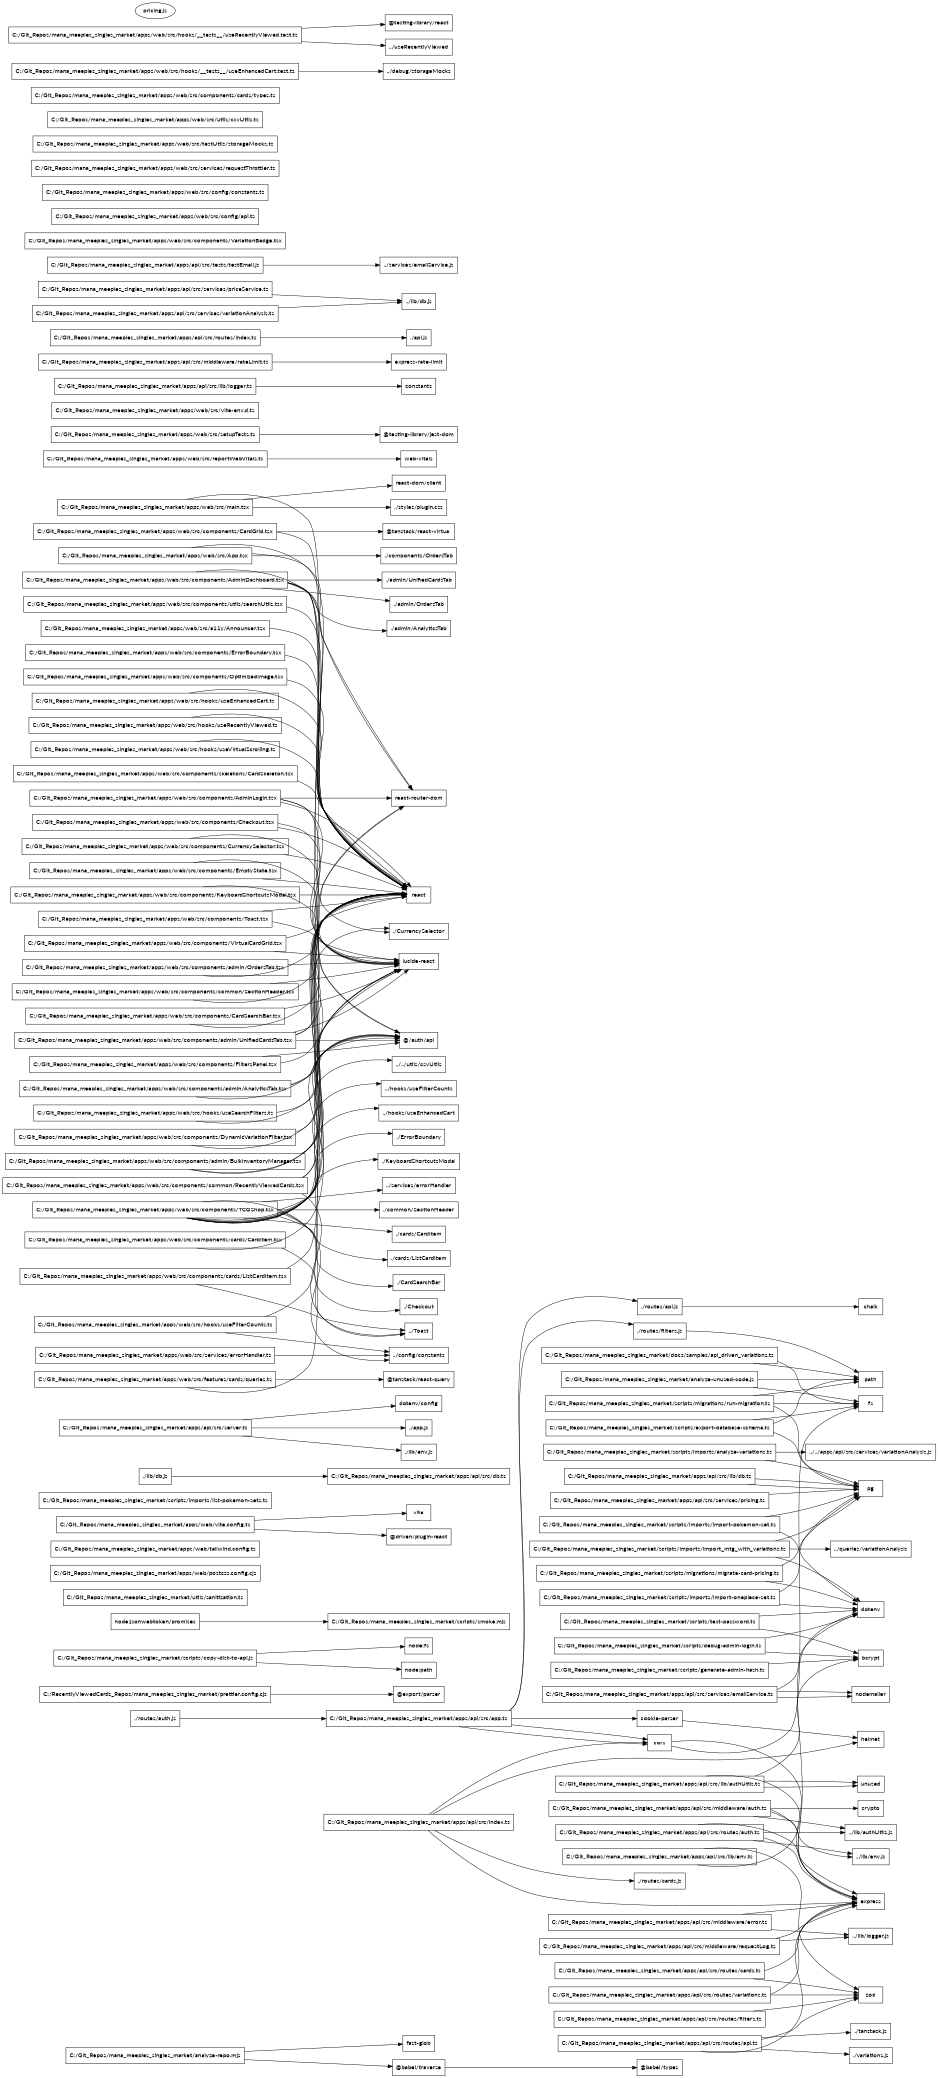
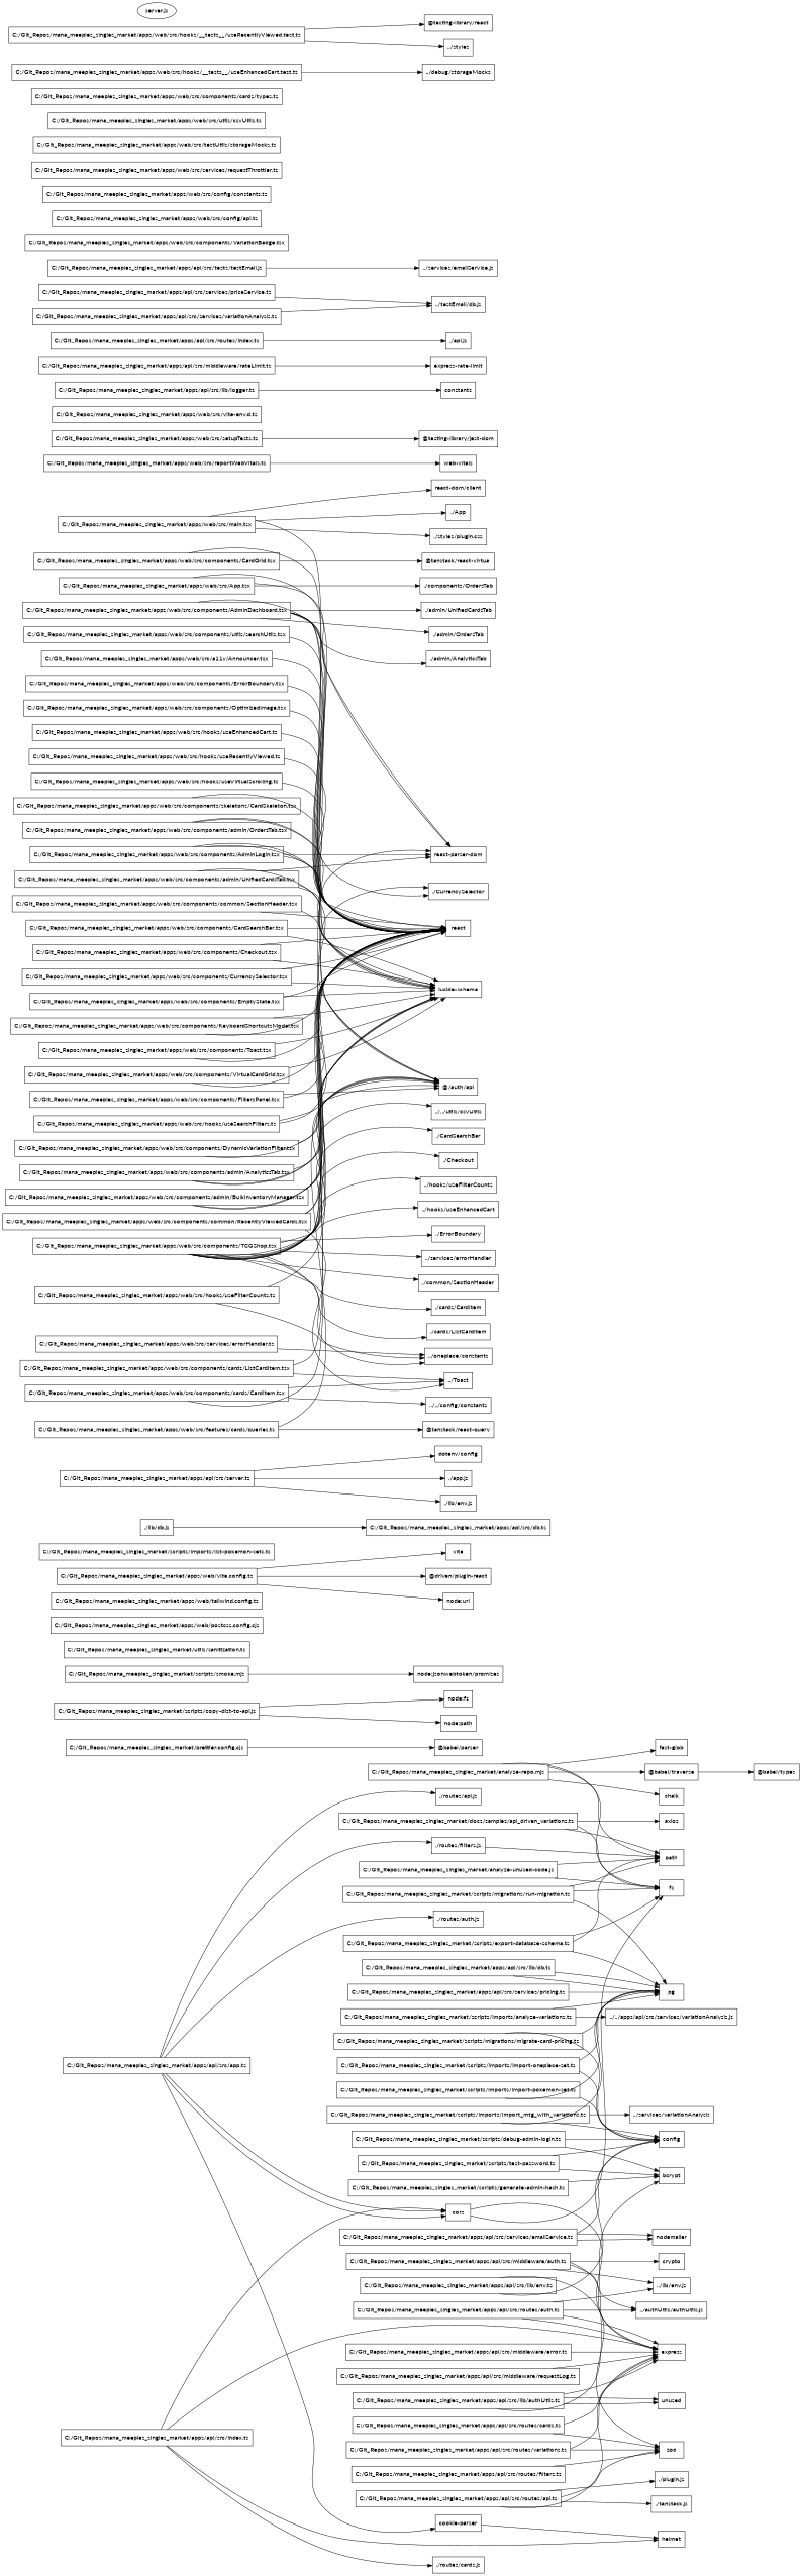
  digraph {
    fontname=Lato
    rankdir=LR
    node [fontname=Lato shape=box]
    edge [fontname=Lato]
    n1 [label="C:/Git_Repos/mana_meeples_singles_market/analyze-repo.mjs"]
    n2 [label=fs]
    n3 [label=path]
    n4 [label="fast-glob"]
    n5 [label="@babel/traverse"]
    n6 [label=chalk]
-   n7 [label="@export/parser"]
+   n7 [label="@babel/parser"]
    n8 [label="@babel/types"]
    n9 [label="C:/Git_Repos/mana_meeples_singles_market/analyze-unused-code.js"]
-   n10 [label="C:/RecentlyViewedCards_Repos/mana_meeples_singles_market/prettier.config.cjs"]
+   n10 [label="C:/Git_Repos/mana_meeples_singles_market/prettier.config.cjs"]
    n11 [label="C:/Git_Repos/mana_meeples_singles_market/scripts/copy-dist-to-api.js"]
    n12 [label="node:fs"]
    n13 [label="node:path"]
    n14 [label="C:/Git_Repos/mana_meeples_singles_market/scripts/debug-admin-login.ts"]
-   n15 [label=dotenv]
+   n15 [label=config]
    n16 [label=bcrypt]
    n17 [label="C:/Git_Repos/mana_meeples_singles_market/scripts/export-database-schema.ts"]
    n18 [label=pg]
    n19 [label="C:/Git_Repos/mana_meeples_singles_market/scripts/generate-admin-hash.ts"]
    n20 [label="C:/Git_Repos/mana_meeples_singles_market/scripts/smoke.mjs"]
    n21 [label="node:jsonwebtoken/promises"]
    n22 [label="C:/Git_Repos/mana_meeples_singles_market/scripts/test-password.ts"]
    n23 [label="C:/Git_Repos/mana_meeples_singles_market/utils/sanitization.ts"]
    n24 [label="C:/Git_Repos/mana_meeples_singles_market/apps/web/postcss.config.cjs"]
    n25 [label="C:/Git_Repos/mana_meeples_singles_market/apps/web/tailwind.config.ts"]
    n26 [label="C:/Git_Repos/mana_meeples_singles_market/apps/web/vite.config.ts"]
    n27 [label=vite]
    n28 [label="@driven/plugin-react"]
+   n29 [label="node:url"]
    n30 [label="C:/Git_Repos/mana_meeples_singles_market/docs/samples/api_driven_variations.ts"]
+   n31 [label=axios]
    n32 [label="C:/Git_Repos/mana_meeples_singles_market/scripts/imports/analyze-variations.ts"]
    n33 [label="../../apps/api/src/services/variationAnalysis.js"]
    n34 [label="C:/Git_Repos/mana_meeples_singles_market/scripts/imports/import-onepiece-set.ts"]
    n35 [label="C:/Git_Repos/mana_meeples_singles_market/scripts/imports/import-pokemon-set.ts"]
    n36 [label="C:/Git_Repos/mana_meeples_singles_market/scripts/imports/import_mtg_with_variations.ts"]
-   n37 [label="../queries/variationAnalysis"]
+   n37 [label="../services/variationAnalysis"]
    n38 [label="C:/Git_Repos/mana_meeples_singles_market/scripts/imports/list-pokemon-sets.ts"]
    n39 [label="C:/Git_Repos/mana_meeples_singles_market/scripts/migrations/migrate-card-pricing.ts"]
    n40 [label="C:/Git_Repos/mana_meeples_singles_market/scripts/migrations/run-migration.ts"]
    n41 [label="C:/Git_Repos/mana_meeples_singles_market/apps/api/src/app.ts"]
    n42 [label=cors]
    n43 [label="cookie-parser"]
    n44 [label="./routes/api.js"]
    n45 [label="./routes/auth.js"]
    n46 [label="./routes/filters.js"]
    n47 [label=express]
    n48 [label=helmet]
    n49 [label="C:/Git_Repos/mana_meeples_singles_market/apps/api/src/db.ts"]
    n50 [label="./lib/db.js"]
    n51 [label="C:/Git_Repos/mana_meeples_singles_market/apps/api/src/index.ts"]
    n52 [label="./routes/cards.js"]
    n53 [label="C:/Git_Repos/mana_meeples_singles_market/apps/api/src/server.ts"]
    n54 [label="dotenv/config"]
    n55 [label="./app.js"]
    n56 [label="./lib/env.js"]
    n57 [label="C:/Git_Repos/mana_meeples_singles_market/apps/web/src/App.tsx"]
    n58 [label=react]
-   n59 [label="react-router-dom"]
+   n59 [label="react-parser-dom"]
    n60 [label="./components/OrdersTab"]
    n61 [label="C:/Git_Repos/mana_meeples_singles_market/apps/web/src/main.tsx"]
    n62 [label="react-dom/client"]
+   n63 [label="./App"]
    n64 [label="./styles/plugin.css"]
    n65 [label="C:/Git_Repos/mana_meeples_singles_market/apps/web/src/reportWebVitals.ts"]
    n66 [label="web-vitals"]
    n67 [label="C:/Git_Repos/mana_meeples_singles_market/apps/web/src/setupTests.ts"]
    n68 [label="@testing-library/jest-dom"]
    n69 [label="C:/Git_Repos/mana_meeples_singles_market/apps/web/src/vite-env.d.ts"]
    n70 [label="C:/Git_Repos/mana_meeples_singles_market/apps/api/src/lib/authUtils.ts"]
    n71 [label=unused]
    n72 [label="C:/Git_Repos/mana_meeples_singles_market/apps/api/src/lib/db.ts"]
    n73 [label="C:/Git_Repos/mana_meeples_singles_market/apps/api/src/lib/env.ts"]
    n74 [label=zod]
    n75 [label="C:/Git_Repos/mana_meeples_singles_market/apps/api/src/lib/logger.ts"]
    n76 [label=constants]
    n77 [label="C:/Git_Repos/mana_meeples_singles_market/apps/api/src/middleware/auth.ts"]
    n78 [label=crypto]
-   n79 [label="../lib/authUtils.js"]
+   n79 [label="../authUtils/authUtils.js"]
    n80 [label="../lib/env.js"]
    n81 [label="C:/Git_Repos/mana_meeples_singles_market/apps/api/src/middleware/error.ts"]
-   n82 [label="../lib/logger.js"]
    n83 [label="C:/Git_Repos/mana_meeples_singles_market/apps/api/src/middleware/rateLimit.ts"]
    n84 [label="express-rate-limit"]
    n85 [label="C:/Git_Repos/mana_meeples_singles_market/apps/api/src/middleware/requestLog.ts"]
    n86 [label="C:/Git_Repos/mana_meeples_singles_market/apps/api/src/routes/api.ts"]
    n87 [label="./tanstack.js"]
-   n88 [label="./variations.js"]
+   n88 [label="./plugin.js"]
    n89 [label="C:/Git_Repos/mana_meeples_singles_market/apps/api/src/routes/auth.ts"]
    n90 [label="C:/Git_Repos/mana_meeples_singles_market/apps/api/src/routes/cards.ts"]
    n91 [label="C:/Git_Repos/mana_meeples_singles_market/apps/api/src/routes/filters.ts"]
    n92 [label="C:/Git_Repos/mana_meeples_singles_market/apps/api/src/routes/index.ts"]
    n93 [label="./api.js"]
    n94 [label="C:/Git_Repos/mana_meeples_singles_market/apps/api/src/routes/variations.ts"]
    n95 [label="C:/Git_Repos/mana_meeples_singles_market/apps/api/src/services/emailService.ts"]
    n96 [label=nodemailer]
    n97 [label="C:/Git_Repos/mana_meeples_singles_market/apps/api/src/services/priceService.ts"]
-   n98 [label="../lib/db.js"]
+   n98 [label="../testEmail/db.js"]
    n99 [label="C:/Git_Repos/mana_meeples_singles_market/apps/api/src/services/pricing.ts"]
    n100 [label="C:/Git_Repos/mana_meeples_singles_market/apps/api/src/services/variationAnalysis.ts"]
    n101 [label="C:/Git_Repos/mana_meeples_singles_market/apps/api/src/tests/testEmail.js"]
    n102 [label="../services/emailService.js"]
    n103 [label="C:/Git_Repos/mana_meeples_singles_market/apps/web/src/a11y/Announcer.tsx"]
    n104 [label="C:/Git_Repos/mana_meeples_singles_market/apps/web/src/components/AdminDashboard.tsx"]
-   n105 [label="lucide-react"]
+   n105 [label="lucide-schema"]
    n106 [label="./CurrencySelector"]
    n107 [label="./admin/UnifiedCardsTab"]
    n108 [label="./admin/OrdersTab"]
    n109 [label="./admin/AnalyticsTab"]
    n110 [label="@/auth/api"]
    n111 [label="C:/Git_Repos/mana_meeples_singles_market/apps/web/src/components/AdminLogin.tsx"]
    n112 [label="C:/Git_Repos/mana_meeples_singles_market/apps/web/src/components/CardGrid.tsx"]
    n113 [label="@tanstack/react-virtual"]
    n114 [label="C:/Git_Repos/mana_meeples_singles_market/apps/web/src/components/CardSearchBar.tsx"]
    n115 [label="C:/Git_Repos/mana_meeples_singles_market/apps/web/src/components/Checkout.tsx"]
    n116 [label="C:/Git_Repos/mana_meeples_singles_market/apps/web/src/components/CurrencySelector.tsx"]
    n117 [label="C:/Git_Repos/mana_meeples_singles_market/apps/web/src/components/DynamicVariationFilter.tsx"]
    n118 [label="C:/Git_Repos/mana_meeples_singles_market/apps/web/src/components/EmptyState.tsx"]
    n119 [label="C:/Git_Repos/mana_meeples_singles_market/apps/web/src/components/ErrorBoundary.tsx"]
    n120 [label="C:/Git_Repos/mana_meeples_singles_market/apps/web/src/components/FiltersPanel.tsx"]
    n121 [label="C:/Git_Repos/mana_meeples_singles_market/apps/web/src/components/KeyboardShortcutsModal.tsx"]
    n122 [label="C:/Git_Repos/mana_meeples_singles_market/apps/web/src/components/OptimizedImage.tsx"]
    n123 [label="C:/Git_Repos/mana_meeples_singles_market/apps/web/src/components/TCGShop.tsx"]
    n124 [label="./CardSearchBar"]
    n125 [label="./Checkout"]
    n126 [label="../hooks/useFilterCounts"]
    n127 [label="../hooks/useEnhancedCart"]
    n128 [label="./ErrorBoundary"]
-   n129 [label="./KeyboardShortcutsModal"]
    n130 [label="../services/errorHandler"]
-   n131 [label="../config/constants"]
+   n131 [label="../onepiece/constants"]
    n132 [label="./common/SectionHeader"]
    n133 [label="./cards/CardItem"]
    n134 [label="./cards/ListCardItem"]
    n135 [label="C:/Git_Repos/mana_meeples_singles_market/apps/web/src/components/Toast.tsx"]
    n136 [label="C:/Git_Repos/mana_meeples_singles_market/apps/web/src/components/VariationBadge.tsx"]
    n137 [label="C:/Git_Repos/mana_meeples_singles_market/apps/web/src/components/VirtualCardGrid.tsx"]
    n138 [label="C:/Git_Repos/mana_meeples_singles_market/apps/web/src/config/api.ts"]
    n139 [label="C:/Git_Repos/mana_meeples_singles_market/apps/web/src/config/constants.ts"]
    n140 [label="C:/Git_Repos/mana_meeples_singles_market/apps/web/src/hooks/useEnhancedCart.ts"]
    n141 [label="C:/Git_Repos/mana_meeples_singles_market/apps/web/src/hooks/useFilterCounts.ts"]
    n142 [label="C:/Git_Repos/mana_meeples_singles_market/apps/web/src/hooks/useRecentlyViewed.ts"]
    n143 [label="C:/Git_Repos/mana_meeples_singles_market/apps/web/src/hooks/useSearchFilters.ts"]
    n144 [label="C:/Git_Repos/mana_meeples_singles_market/apps/web/src/hooks/useVirtualScrolling.ts"]
    n145 [label="C:/Git_Repos/mana_meeples_singles_market/apps/web/src/services/errorHandler.ts"]
    n146 [label="C:/Git_Repos/mana_meeples_singles_market/apps/web/src/services/requestThrottler.ts"]
    n147 [label="C:/Git_Repos/mana_meeples_singles_market/apps/web/src/testUtils/storageMocks.ts"]
    n148 [label="C:/Git_Repos/mana_meeples_singles_market/apps/web/src/utils/csvUtils.ts"]
    n149 [label="C:/Git_Repos/mana_meeples_singles_market/apps/web/src/components/admin/AnalyticsTab.tsx"]
    n150 [label="C:/Git_Repos/mana_meeples_singles_market/apps/web/src/components/admin/BulkInventoryManager.tsx"]
    n151 [label="../../utils/csvUtils"]
    n152 [label="C:/Git_Repos/mana_meeples_singles_market/apps/web/src/components/admin/OrdersTab.tsx"]
    n153 [label="C:/Git_Repos/mana_meeples_singles_market/apps/web/src/components/admin/UnifiedCardsTab.tsx"]
    n154 [label="C:/Git_Repos/mana_meeples_singles_market/apps/web/src/components/cards/CardItem.tsx"]
    n155 [label="../Toast"]
+   n156 [label="../../config/constants"]
    n157 [label="C:/Git_Repos/mana_meeples_singles_market/apps/web/src/components/cards/ListCardItem.tsx"]
    n158 [label="C:/Git_Repos/mana_meeples_singles_market/apps/web/src/components/cards/types.ts"]
    n159 [label="C:/Git_Repos/mana_meeples_singles_market/apps/web/src/components/common/RecentlyViewedCards.tsx"]
    n160 [label="C:/Git_Repos/mana_meeples_singles_market/apps/web/src/components/common/SectionHeader.tsx"]
    n161 [label="C:/Git_Repos/mana_meeples_singles_market/apps/web/src/components/skeletons/CardSkeleton.tsx"]
    n162 [label="C:/Git_Repos/mana_meeples_singles_market/apps/web/src/components/utils/searchUtils.tsx"]
    n163 [label="C:/Git_Repos/mana_meeples_singles_market/apps/web/src/features/cards/queries.ts"]
    n164 [label="@tanstack/react-query"]
    n165 [label="C:/Git_Repos/mana_meeples_singles_market/apps/web/src/hooks/__tests__/useEnhancedCart.test.ts"]
    n166 [label="../debug/storageMocks"]
    n167 [label="C:/Git_Repos/mana_meeples_singles_market/apps/web/src/hooks/__tests__/useRecentlyViewed.test.ts"]
    n168 [label="@testing-library/react"]
-   n169 [label="../useRecentlyViewed"]
-   n170 [label="pricing.js" shape=ellipse]
+   n169 [label="../styles"]
+   n170 [label="server.js" shape=ellipse]
+   n1 -> n2
+   n1 -> n3
    n1 -> n4
    n1 -> n5
-   n44 -> n6
+   n1 -> n6
    n5 -> n8
    n9 -> n2
    n9 -> n3
    n10 -> n7
    n11 -> n12
    n11 -> n13
    n14 -> n15
    n14 -> n16
    n17 -> n2
    n17 -> n3
    n17 -> n18
    n19 -> n16
-   n21 -> n20
+   n20 -> n21
    n22 -> n15
    n22 -> n16
    n26 -> n27
    n26 -> n28
+   n26 -> n29
    n30 -> n2
    n30 -> n3
+   n30 -> n31
    n32 -> n18
    n32 -> n33
    n34 -> n15
    n34 -> n18
    n35 -> n15
    n35 -> n18
    n36 -> n15
    n36 -> n18
    n36 -> n37
    n39 -> n15
    n39 -> n18
    n40 -> n2
    n40 -> n3
    n40 -> n18
    n41 -> n42
    n41 -> n42
    n41 -> n43
    n41 -> n44
-   n45 -> n41
+   n41 -> n45
    n41 -> n46
    n42 -> n2
    n42 -> n47
    n43 -> n48
    n46 -> n3
    n50 -> n49
    n51 -> n42
    n51 -> n47
    n51 -> n48
    n51 -> n52
    n53 -> n54
    n53 -> n55
    n53 -> n56
    n57 -> n58
    n57 -> n59
    n57 -> n60
    n61 -> n58
    n61 -> n62
+   n61 -> n63
    n61 -> n64
    n65 -> n66
    n67 -> n68
    n70 -> n16
    n70 -> n47
    n70 -> n71
    n70 -> n71
    n72 -> n18
    n72 -> n18
    n73 -> n15
    n73 -> n74
    n75 -> n76
    n77 -> n47
    n77 -> n78
    n77 -> n79
    n77 -> n80
    n81 -> n47
-   n81 -> n82
    n83 -> n84
    n85 -> n47
-   n85 -> n82
    n86 -> n47
    n86 -> n74
    n86 -> n87
    n86 -> n88
    n89 -> n47
    n89 -> n47
    n89 -> n79
    n89 -> n80
    n90 -> n47
    n90 -> n74
    n91 -> n74
    n92 -> n93
    n94 -> n47
    n94 -> n74
    n95 -> n15
    n95 -> n96
    n95 -> n96
    n97 -> n98
    n99 -> n18
    n100 -> n98
    n101 -> n102
    n103 -> n58
    n104 -> n58
    n104 -> n59
    n104 -> n105
    n104 -> n106
    n104 -> n107
    n104 -> n108
    n104 -> n109
    n104 -> n110
    n111 -> n58
    n111 -> n59
    n111 -> n105
    n111 -> n110
    n112 -> n58
    n112 -> n113
    n114 -> n58
    n114 -> n105
    n115 -> n58
    n115 -> n105
    n116 -> n58
    n116 -> n105
    n117 -> n58
    n117 -> n110
    n118 -> n58
    n118 -> n105
    n119 -> n58
    n120 -> n58
    n120 -> n110
    n121 -> n58
    n121 -> n105
    n122 -> n58
    n123 -> n58
    n123 -> n59
    n123 -> n105
    n123 -> n106
    n123 -> n110
    n123 -> n124
    n123 -> n125
    n123 -> n126
    n123 -> n127
    n123 -> n128
-   n123 -> n129
    n123 -> n130
    n123 -> n131
    n123 -> n132
    n123 -> n133
    n123 -> n134
    n135 -> n58
    n135 -> n105
    n137 -> n58
    n137 -> n105
    n140 -> n58
    n141 -> n58
    n141 -> n131
    n142 -> n58
    n143 -> n58
    n143 -> n110
    n144 -> n58
    n145 -> n131
    n149 -> n58
    n149 -> n105
    n149 -> n110
    n150 -> n58
    n150 -> n105
    n150 -> n110
    n150 -> n151
    n152 -> n58
    n152 -> n105
    n153 -> n58
    n153 -> n59
    n153 -> n105
    n153 -> n110
    n154 -> n58
    n154 -> n155
+   n154 -> n156
    n157 -> n58
    n157 -> n155
    n159 -> n58
    n159 -> n105
    n159 -> n155
    n160 -> n58
    n160 -> n105
    n161 -> n58
    n162 -> n58
    n163 -> n110
    n163 -> n164
    n165 -> n166
    n167 -> n168
    n167 -> n169
  }
